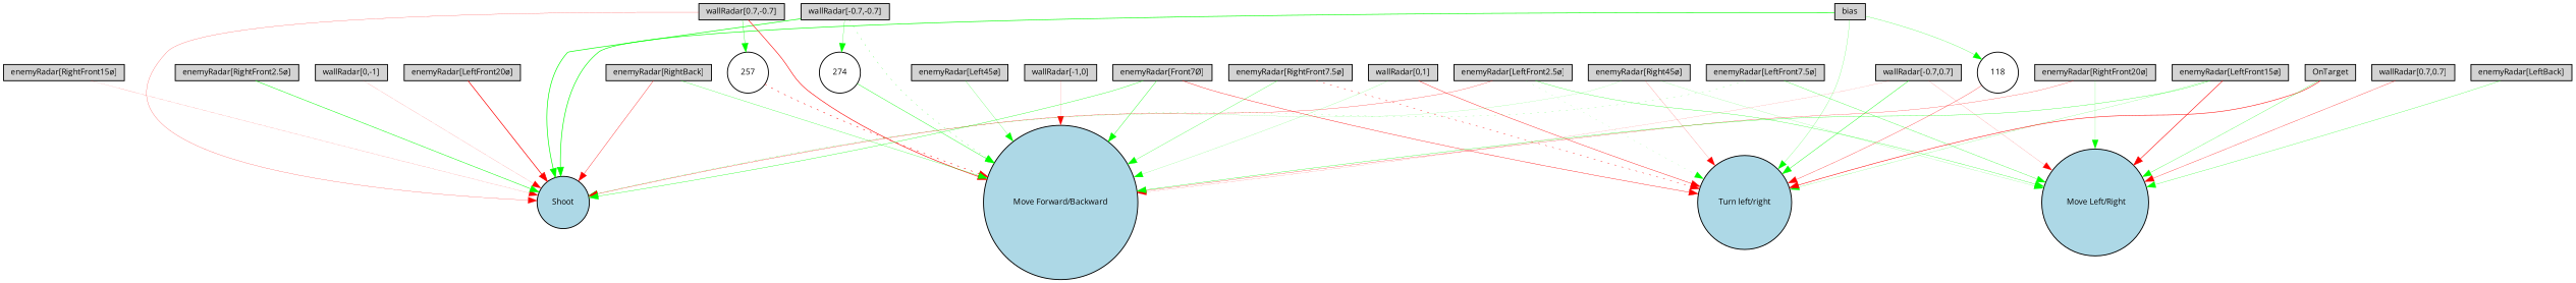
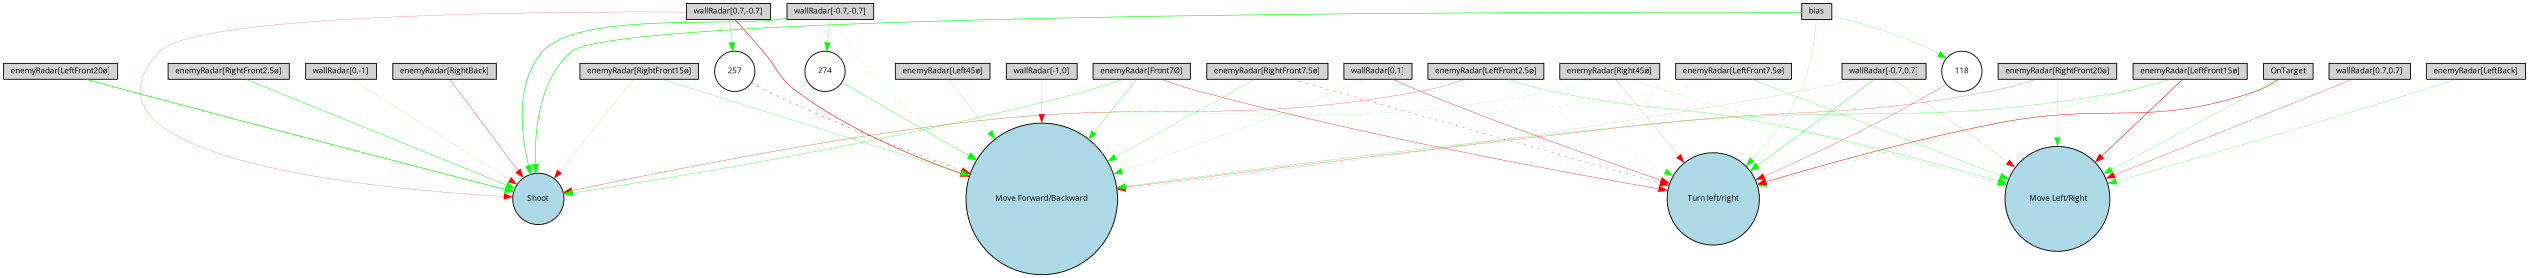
  digraph {
    fontname="Open Sans"
    node [fillcolor=lightgray fontname="Open Sans" fontsize=9 shape=box style=filled]
    edge [color=green fontname="Open Sans" style=solid]
    Shoot [fillcolor=lightblue height=0.2 shape=circle width=0.2]
    "Move Forward/Backward" [fillcolor=lightblue height=0.2 shape=circle width=0.2]
    "wallRadar[0,1]" [height=0.2 width=0.2]
    "Turn left/right" [fillcolor=lightblue height=0.2 shape=circle width=0.2]
    "wallRadar[-1,0]" [height=0.2 width=0.2]
    "wallRadar[0,-1]" [height=0.2 width=0.2]
    "wallRadar[0.7,0.7]" [height=0.2 width=0.2]
    " Move Left/Right" [fillcolor=lightblue height=0.2 shape=circle width=0.2]
    "wallRadar[-0.7,0.7]" [height=0.2 width=0.2]
    "wallRadar[-0.7,-0.7]" [height=0.2 width=0.2]
    274 [fillcolor=white height=0.2 shape=circle width=0.2]
    "wallRadar[0.7,-0.7]" [height=0.2 width=0.2]
    257 [fillcolor=white height=0.2 shape=circle width=0.2]
    "enemyRadar[RightBack]" [height=0.2 width=0.2]
    "enemyRadar[LeftBack]" [height=0.2 width=0.2]
    "enemyRadar[Right45ø]" [height=0.2 width=0.2]
    "enemyRadar[Left45ø]" [height=0.2 width=0.2]
    "enemyRadar[RightFront20ø]" [height=0.2 width=0.2]
    "enemyRadar[LeftFront20ø]" [height=0.2 width=0.2]
    "enemyRadar[RightFront15ø]" [height=0.2 width=0.2]
    "enemyRadar[LeftFront15ø]" [height=0.2 width=0.2]
    "enemyRadar[RightFront7.5ø]" [height=0.2 width=0.2]
    "enemyRadar[LeftFront7.5ø]" [height=0.2 width=0.2]
    "enemyRadar[RightFront2.5ø]" [height=0.2 width=0.2]
    "enemyRadar[LeftFront2.5ø]" [height=0.2 width=0.2]
    "enemyRadar[Front7Ø]" [height=0.2 width=0.2]
    OnTarget [height=0.2 width=0.2]
    bias [height=0.2 width=0.2]
    118 [fillcolor=white height=0.2 shape=circle width=0.2]
    "wallRadar[0,1]" -> "Move Forward/Backward" [penwidth=0.14787953418147637]
    "wallRadar[0,1]" -> "Turn left/right" [color=red penwidth=0.4136365558672368]
    "wallRadar[-1,0]" -> "Move Forward/Backward" [color=red penwidth=0.12308282264469311]
    "wallRadar[0,-1]" -> Shoot [color=red penwidth=0.11199320777662188]
    "wallRadar[0.7,0.7]" -> " Move Left/Right" [color=red penwidth=0.32584424357959696]
    "wallRadar[-0.7,0.7]" -> "Move Forward/Backward" [color=red penwidth=0.11126317116420706]
    "wallRadar[-0.7,0.7]" -> "Turn left/right" [penwidth=0.43493072971684]
    "wallRadar[-0.7,0.7]" -> " Move Left/Right" [color=red penwidth=0.13183065244295752]
    "wallRadar[-0.7,-0.7]" -> Shoot [penwidth=0.715493691141405]
    "wallRadar[-0.7,-0.7]" -> "Move Forward/Backward" [penwidth=0.2509803637749105 style=dotted]
    "wallRadar[-0.7,-0.7]" -> 274 [penwidth=0.2759482247996957]
    274 -> "Move Forward/Backward" [penwidth=0.42095922120791696]
    "wallRadar[0.7,-0.7]" -> Shoot [color=red penwidth=0.2238965418676303]
    "wallRadar[0.7,-0.7]" -> "Move Forward/Backward" [color=red penwidth=0.6422760366028105]
    "wallRadar[0.7,-0.7]" -> 257 [penwidth=0.3645654988950989]
    257 -> "Move Forward/Backward" [color=red penwidth=0.5715512984658744 style=dotted]
    "enemyRadar[RightBack]" -> Shoot [color=red penwidth=0.379840033403251]
    "enemyRadar[LeftBack]" -> " Move Left/Right" [penwidth=0.28503256459453086]
    "enemyRadar[Right45ø]" -> Shoot [penwidth=0.11928530216390953]
    "enemyRadar[Right45ø]" -> "Turn left/right" [color=red penwidth=0.16061558032074538]
    "enemyRadar[Right45ø]" -> " Move Left/Right" [penwidth=0.13376648188336057]
    "enemyRadar[Left45ø]" -> "Move Forward/Backward" [penwidth=0.22906508621942265]
    "enemyRadar[RightFront20ø]" -> "Move Forward/Backward" [color=red penwidth=0.25425453101828605]
    "enemyRadar[RightFront20ø]" -> " Move Left/Right" [penwidth=0.1787325578630959]
-   "enemyRadar[LeftFront20ø]" -> Shoot [color=red penwidth=0.7559455215643813]
+   "enemyRadar[LeftFront20ø]" -> Shoot [penwidth=0.7559455215643813]
    "enemyRadar[RightFront15ø]" -> Shoot [color=red penwidth=0.10785718501773789]
-   "enemyRadar[RightBack]" -> "Move Forward/Backward" [penwidth=0.3009689676414807]
+   "enemyRadar[RightFront15ø]" -> "Move Forward/Backward" [penwidth=0.3009689676414807]
    "enemyRadar[LeftFront15ø]" -> "Move Forward/Backward" [penwidth=0.32389845589757266]
    "enemyRadar[LeftFront15ø]" -> "Turn left/right" [penwidth=0.16955658278870278]
    "enemyRadar[LeftFront15ø]" -> " Move Left/Right" [color=red penwidth=0.6205945642265066]
    "enemyRadar[RightFront7.5ø]" -> "Move Forward/Backward" [penwidth=0.2878981100336465]
    "enemyRadar[RightFront7.5ø]" -> "Turn left/right" [color=red penwidth=0.422370299867981 style=dotted]
    "enemyRadar[LeftFront7.5ø]" -> Shoot [penwidth=0.18450123734019183 style=dotted]
    "enemyRadar[LeftFront7.5ø]" -> " Move Left/Right" [penwidth=0.3135737926386709]
    "enemyRadar[RightFront2.5ø]" -> Shoot [penwidth=0.5255374398420282]
    "enemyRadar[LeftFront2.5ø]" -> Shoot [color=red penwidth=0.27589782427081344]
    "enemyRadar[LeftFront2.5ø]" -> "Turn left/right" [penwidth=0.1153265366087252 style=dotted]
    "enemyRadar[LeftFront2.5ø]" -> " Move Left/Right" [penwidth=0.3101646902845752]
    "enemyRadar[Front7Ø]" -> Shoot [penwidth=0.373487032823008]
    "enemyRadar[Front7Ø]" -> "Move Forward/Backward" [penwidth=0.3986352141448901]
    "enemyRadar[Front7Ø]" -> "Turn left/right" [color=red penwidth=0.4043077852485034]
    OnTarget -> "Turn left/right" [color=red penwidth=0.5594028613552527]
    OnTarget -> " Move Left/Right" [penwidth=0.2832677348909422]
    bias -> Shoot [penwidth=0.6920106384624679]
    bias -> "Turn left/right" [penwidth=0.20341727740462115]
    bias -> 118 [penwidth=0.27202387199574296]
    118 -> "Turn left/right" [color=red penwidth=0.3119738747438716]
  }
